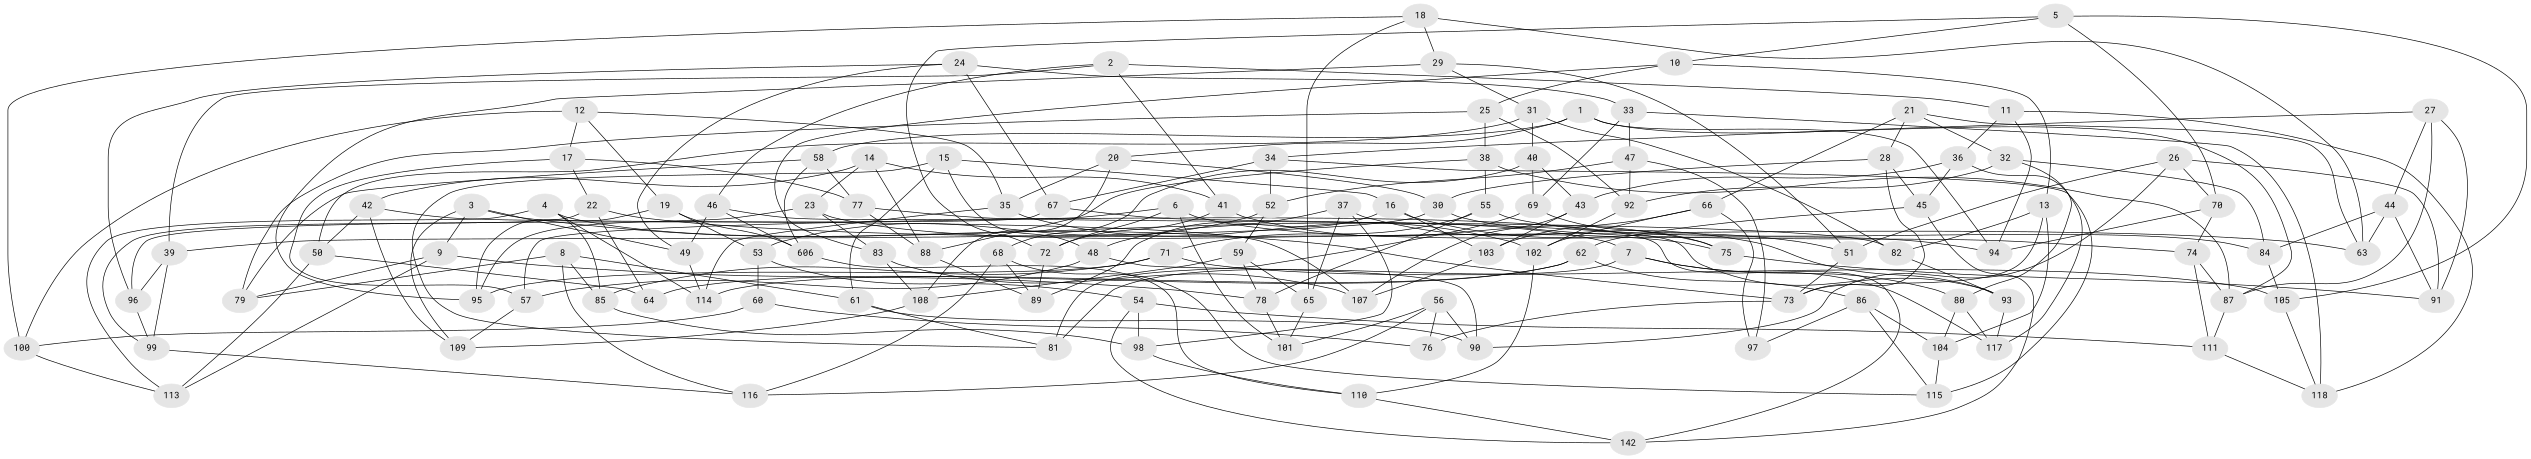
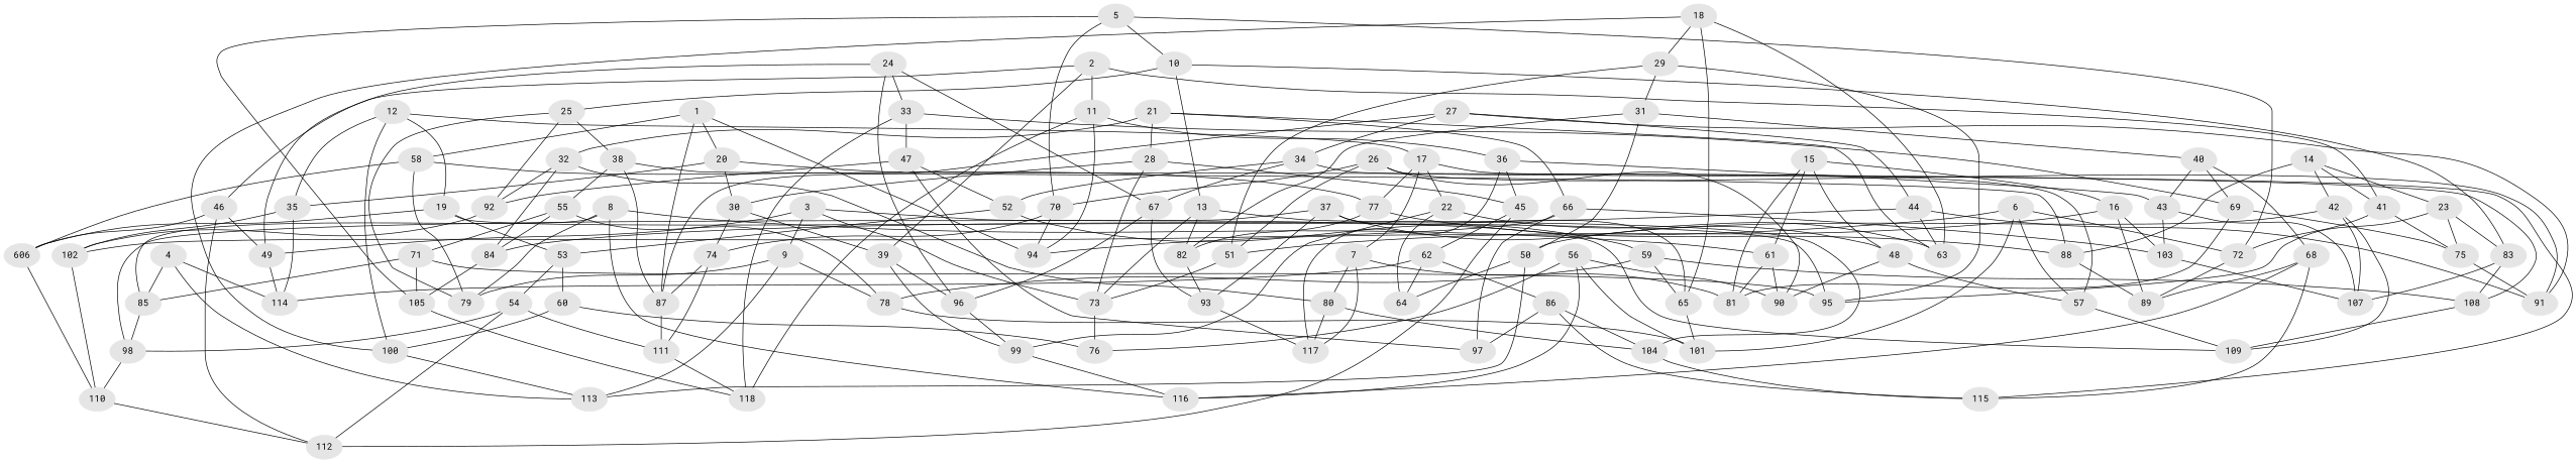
  graph {
    fontname="Roboto Mono"
    node [color=gray90 fontname="Roboto Mono" style=filled]
    edge [fontname="Roboto Mono"]
    1
    20
    58
    87
    94
    35
    30
    108
    79
    77
    n11 [label=606]
    111
    2
    11
    39
    41
    46
    36
    118
    99
    96
    72
    75
    49
-   112 [label=142]
+   112
    3
    9
    109
    73
    113
    78
    114
    4
    7
    85
    80
    81
    117
    98
    5
    10
    70
    105
    13
    25
    83
    74
    89
    6
    57
    101
    104
    8
    61
    116
    90
    82
    38
    92
    107
    45
    43
    12
    17
    19
    100
    22
    53
    95
    102
    76
    93
    115
    14
    23
    42
    88
    50
    15
    16
    48
    51
    103
    63
    64
    18
    29
    65
    31
    54
    60
    110
    21
    28
    32
    66
    84
    97
    91
    24
    33
    67
    47
    69
    55
    26
    27
    34
    44
    52
    62
    40
    68
    59
    37
    71
    86
    56
    1 -- 20
    1 -- 58
    1 -- 87
    1 -- 94
    20 -- 35
    20 -- 30
    20 -- 108
    58 -- 79
    58 -- 77
    58 -- n11
    87 -- 111
    35 -- 114
    35 -- 102
    30 -- 39
    30 -- 74
    108 -- 109
    77 -- 82
    77 -- 88
    n11 -- 110
    111 -- 118
    2 -- 11
    2 -- 39
    2 -- 41
    2 -- 46
    11 -- 94
    11 -- 36
    11 -- 118
    39 -- 99
    39 -- 96
    41 -- 72
    41 -- 75
    46 -- n11
    46 -- 49
    46 -- 112
    36 -- 117
    36 -- 45
    36 -- 43
    99 -- 116
    96 -- 99
    72 -- 89
    75 -- 91
    49 -- 114
    3 -- 49
    3 -- 9
    3 -- 109
    3 -- 73
    9 -- 79
    9 -- 113
    9 -- 78
    73 -- 76
    78 -- 101
    4 -- 113
    4 -- 114
-   4 -- 7
+   17 -- 7
    4 -- 85
    7 -- 80
    7 -- 81
    7 -- 117
    85 -- 98
    80 -- 117
    80 -- 104
    98 -- 110
    5 -- 72
    5 -- 10
    5 -- 70
    5 -- 105
    10 -- 13
    10 -- 25
    10 -- 83
    70 -- 94
    70 -- 74
    105 -- 118
    13 -- 73
    13 -- 104
    13 -- 82
    25 -- 79
    25 -- 38
    25 -- 92
    83 -- 108
    83 -- 107
    74 -- 87
    74 -- 111
    6 -- 94
    6 -- 72
    6 -- 57
    6 -- 101
    57 -- 109
    104 -- 115
    8 -- 79
    8 -- 85
    8 -- 61
    8 -- 116
    61 -- 81
    61 -- 90
    82 -- 93
    38 -- 87
    38 -- 88
    38 -- 55
    92 -- 102
    45 -- 112
    45 -- 62
    43 -- 107
    43 -- 103
    12 -- 35
    12 -- 17
    12 -- 19
    12 -- 100
    17 -- 77
    17 -- 57
    17 -- 22
    19 -- n11
    19 -- 53
    19 -- 95
    100 -- 113
    22 -- 99
    22 -- 63
    22 -- 64
    53 -- 54
    53 -- 60
    102 -- 110
    93 -- 117
    14 -- 41
    14 -- 23
    14 -- 42
    14 -- 88
    23 -- 75
    23 -- 83
    23 -- 95
    42 -- 109
    42 -- 107
    42 -- 50
    88 -- 89
    50 -- 113
    50 -- 64
    15 -- 81
    15 -- 61
    15 -- 16
    15 -- 48
    16 -- 89
    16 -- 51
    16 -- 103
    48 -- 57
    48 -- 90
    51 -- 73
    103 -- 107
    18 -- 100
    18 -- 63
    18 -- 29
    18 -- 65
    29 -- 95
    29 -- 51
    29 -- 31
    65 -- 101
    31 -- 82
    31 -- 50
    31 -- 40
    54 -- 111
    54 -- 112
    54 -- 98
    60 -- 100
    60 -- 76
    110 -- 112
    21 -- 63
    21 -- 28
    21 -- 32
    21 -- 66
    28 -- 30
    28 -- 73
    28 -- 45
    32 -- 80
    32 -- 92
    32 -- 84
    66 -- 102
    66 -- 103
    66 -- 97
    84 -- 105
    24 -- 96
    24 -- 49
    24 -- 33
    24 -- 67
    33 -- 118
    33 -- 47
    33 -- 69
    67 -- 96
    67 -- 93
    47 -- 92
    47 -- 97
    47 -- 52
    69 -- 75
    69 -- 81
    55 -- 78
    55 -- 84
    55 -- 71
    26 -- 70
    26 -- 90
    26 -- 51
    26 -- 91
    27 -- 87
    27 -- 91
    27 -- 34
    27 -- 44
    34 -- 115
    34 -- 67
    34 -- 52
    44 -- 63
    44 -- 84
    44 -- 91
    52 -- 53
    52 -- 59
    62 -- 114
    62 -- 64
    62 -- 86
    40 -- 43
    40 -- 69
    40 -- 68
    68 -- 89
    68 -- 116
    68 -- 115
    59 -- 108
    59 -- 78
    59 -- 65
    37 -- 98
    37 -- 93
    37 -- 48
    37 -- 65
    71 -- 85
    71 -- 105
    71 -- 95
    86 -- 104
    86 -- 115
    86 -- 97
    56 -- 101
    56 -- 116
    56 -- 90
    56 -- 76
  }
